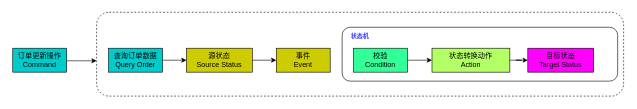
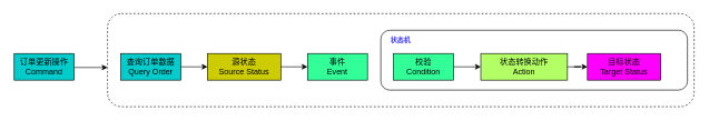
  <mxCell id="0" />
  <mxCell id="1" parent="0" />
  <mxCell id="2" value="" style="rounded=1;whiteSpace=wrap;html=1;shadow=0;dashed=1;" vertex="1" parent="1"><mxGeometry x="160" y="20" width="880" height="140" as="geometry" /></mxCell>
  <mxCell id="3" value="" style="edgeStyle=orthogonalEdgeStyle;rounded=0;orthogonalLoop=1;jettySize=auto;html=1;" edge="1" parent="1" source="4" target="5"><mxGeometry relative="1" as="geometry" /></mxCell>
  <mxCell id="4" value="源状态&lt;br&gt;Source Status" style="rounded=0;whiteSpace=wrap;html=1;fillColor=#CCCC00;" vertex="1" parent="1"><mxGeometry x="310" y="80" width="110" height="40" as="geometry" /></mxCell>
- <mxCell id="5" value="事件&lt;br&gt;Event" style="rounded=0;whiteSpace=wrap;html=1;fillColor=#CCCC00;" vertex="1" parent="1"><mxGeometry x="460" y="80" width="90" height="40" as="geometry" /></mxCell>
+ <mxCell id="5" value="事件&lt;br&gt;Event" style="rounded=0;whiteSpace=wrap;html=1;fillColor=#33ff99;" vertex="1" parent="1"><mxGeometry x="460" y="80" width="90" height="40" as="geometry" /></mxCell>
  <mxCell id="6" value="" style="edgeStyle=orthogonalEdgeStyle;rounded=0;orthogonalLoop=1;jettySize=auto;html=1;" edge="1" parent="1" source="7" target="4"><mxGeometry relative="1" as="geometry" /></mxCell>
  <mxCell id="7" value="查询订单数据&lt;br&gt;Query&amp;nbsp;Order" style="rounded=0;whiteSpace=wrap;html=1;fillColor=#00CCCC;" vertex="1" parent="1"><mxGeometry y="80" width="90" height="40" as="geometry" x="180" /></mxCell>
  <mxCell id="8" style="edgeStyle=elbowEdgeStyle;rounded=0;orthogonalLoop=1;jettySize=auto;elbow=vertical;html=1;entryX=0;entryY=0.58;entryDx=0;entryDy=0;entryPerimeter=0;fontSize=10;fontColor=#3333FF;strokeWidth=1;fillColor=#97D077;" edge="1" parent="1" source="9" target="2"><mxGeometry relative="1" as="geometry" /></mxCell>
  <mxCell id="9" value="订单更新操作&lt;br&gt;Command" style="rounded=0;whiteSpace=wrap;html=1;fillColor=#00CCCC;" vertex="1" parent="1"><mxGeometry x="20" y="80" width="90" height="40" as="geometry" /></mxCell>
  <mxCell id="10" value="" style="rounded=1;whiteSpace=wrap;html=1;shadow=0;" vertex="1" parent="1"><mxGeometry x="570" y="45" width="460" height="90" as="geometry" /></mxCell>
  <mxCell id="11" value="目标状态&lt;br&gt;Target Status" style="rounded=0;whiteSpace=wrap;html=1;fillColor=#FF00FF;" vertex="1" parent="1"><mxGeometry x="880" y="80" width="110" height="40" as="geometry" /></mxCell>
  <mxCell id="12" value="状态转换动作&lt;br&gt;Action" style="rounded=0;whiteSpace=wrap;html=1;fillColor=#B3FF66;" vertex="1" parent="1"><mxGeometry x="720" y="80" width="130" height="40" as="geometry" /></mxCell>
  <mxCell id="13" value="校验&lt;br&gt;Condition" style="rounded=0;whiteSpace=wrap;html=1;fillColor=#33FF99;" vertex="1" parent="1"><mxGeometry x="589" y="80" width="90" height="40" as="geometry" /></mxCell>
  <mxCell id="14" value="" style="edgeStyle=orthogonalEdgeStyle;rounded=0;orthogonalLoop=1;jettySize=auto;html=1;" edge="1" parent="1" source="13" target="12"><mxGeometry relative="1" as="geometry"><Array as="points"><mxPoint x="690" y="100" /><mxPoint x="690" y="100" /></Array></mxGeometry></mxCell>
  <mxCell id="15" value="" style="edgeStyle=orthogonalEdgeStyle;rounded=0;orthogonalLoop=1;jettySize=auto;html=1;" edge="1" parent="1" source="12" target="11"><mxGeometry relative="1" as="geometry" /></mxCell>
  <mxCell id="16" value="&lt;b&gt;状态机&lt;/b&gt;" style="text;html=1;strokeColor=none;fillColor=none;align=center;verticalAlign=middle;whiteSpace=wrap;rounded=0;shadow=0;fontSize=10;fontColor=#3333FF;" vertex="1" parent="1"><mxGeometry x="570" y="45" width="60" height="30" as="geometry" /></mxCell>
